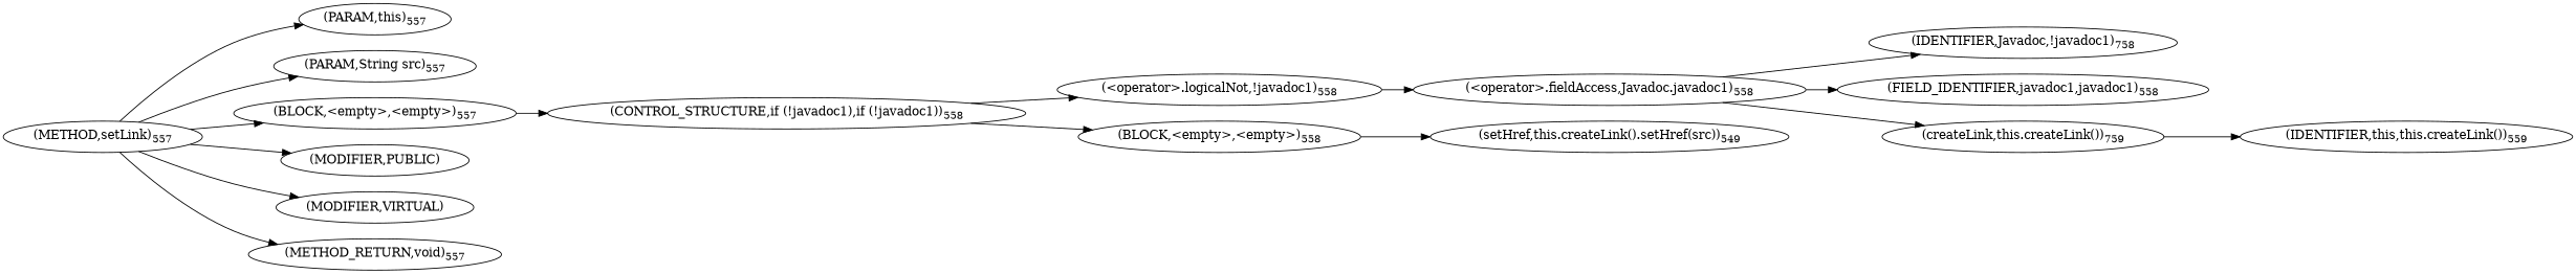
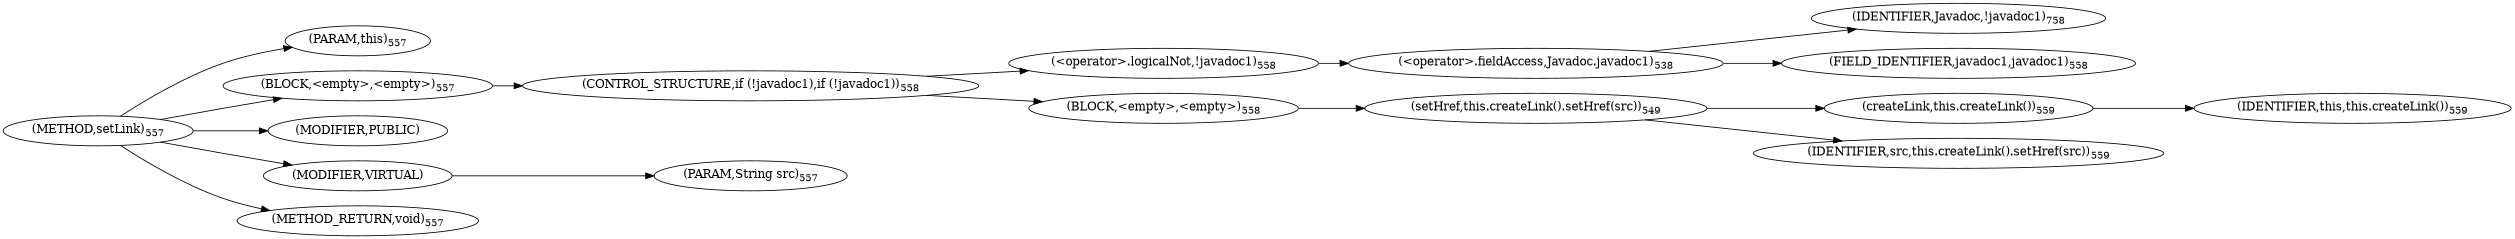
  digraph {
    rankdir=LR
    n1 [label=<(METHOD,setLink)<SUB>557</SUB>>]
    n2 [label=<(PARAM,this)<SUB>557</SUB>>]
    n3 [label=<(PARAM,String src)<SUB>557</SUB>>]
    n4 [label=<(BLOCK,&lt;empty&gt;,&lt;empty&gt;)<SUB>557</SUB>>]
    n5 [label=<(MODIFIER,PUBLIC)>]
    n6 [label=<(MODIFIER,VIRTUAL)>]
    n7 [label=<(METHOD_RETURN,void)<SUB>557</SUB>>]
    n8 [label=<(CONTROL_STRUCTURE,if (!javadoc1),if (!javadoc1))<SUB>558</SUB>>]
    n9 [label=<(&lt;operator&gt;.logicalNot,!javadoc1)<SUB>558</SUB>>]
    n10 [label=<(BLOCK,&lt;empty&gt;,&lt;empty&gt;)<SUB>558</SUB>>]
-   n11 [label=<(&lt;operator&gt;.fieldAccess,Javadoc.javadoc1)<SUB>558</SUB>>]
+   n11 [label=<(&lt;operator&gt;.fieldAccess,Javadoc.javadoc1)<SUB>538</SUB>>]
    n12 [label=<(setHref,this.createLink().setHref(src))<SUB>549</SUB>>]
    n13 [label=<(IDENTIFIER,Javadoc,!javadoc1)<SUB>758</SUB>>]
    n14 [label=<(FIELD_IDENTIFIER,javadoc1,javadoc1)<SUB>558</SUB>>]
-   n15 [label=<(createLink,this.createLink())<SUB>759</SUB>>]
+   n15 [label=<(createLink,this.createLink())<SUB>559</SUB>>]
+   n16 [label=<(IDENTIFIER,src,this.createLink().setHref(src))<SUB>559</SUB>>]
    n17 [label=<(IDENTIFIER,this,this.createLink())<SUB>559</SUB>>]
    n1 -> n2
-   n1 -> n3
+   n6 -> n3
    n1 -> n4
    n1 -> n5
    n1 -> n6
    n1 -> n7
    n4 -> n8
    n8 -> n9
    n8 -> n10
    n9 -> n11
    n10 -> n12
    n11 -> n13
    n11 -> n14
-   n11 -> n15
+   n12 -> n15
+   n12 -> n16
    n15 -> n17
  }
